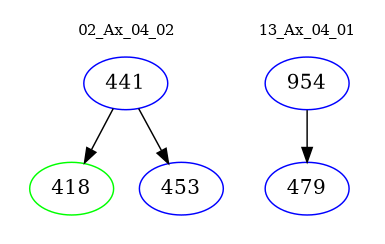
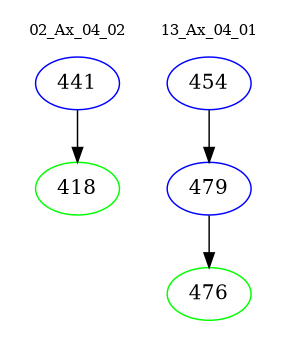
  digraph {
    node [color=blue]
    edge [color=black]
    n1 [label=441]
    n2 [color=green label=418]
-   n3 [label=453]
    n4 [label=479]
-   n5 [label=954]
+   n5 [label=454]
+   n6 [color=green label=476]
    subgraph cluster_1 {
      color=white
      fontsize=10
      label="02_Ax_04_02"
      n1
      n2
-     n3
    }
    subgraph cluster_2 {
      color=white
      fontsize=10
      label="13_Ax_04_01"
      n4
      n5
+     n6
    }
    n1 -> n2
-   n1 -> n3
+   n4 -> n6
    n5 -> n4
  }
